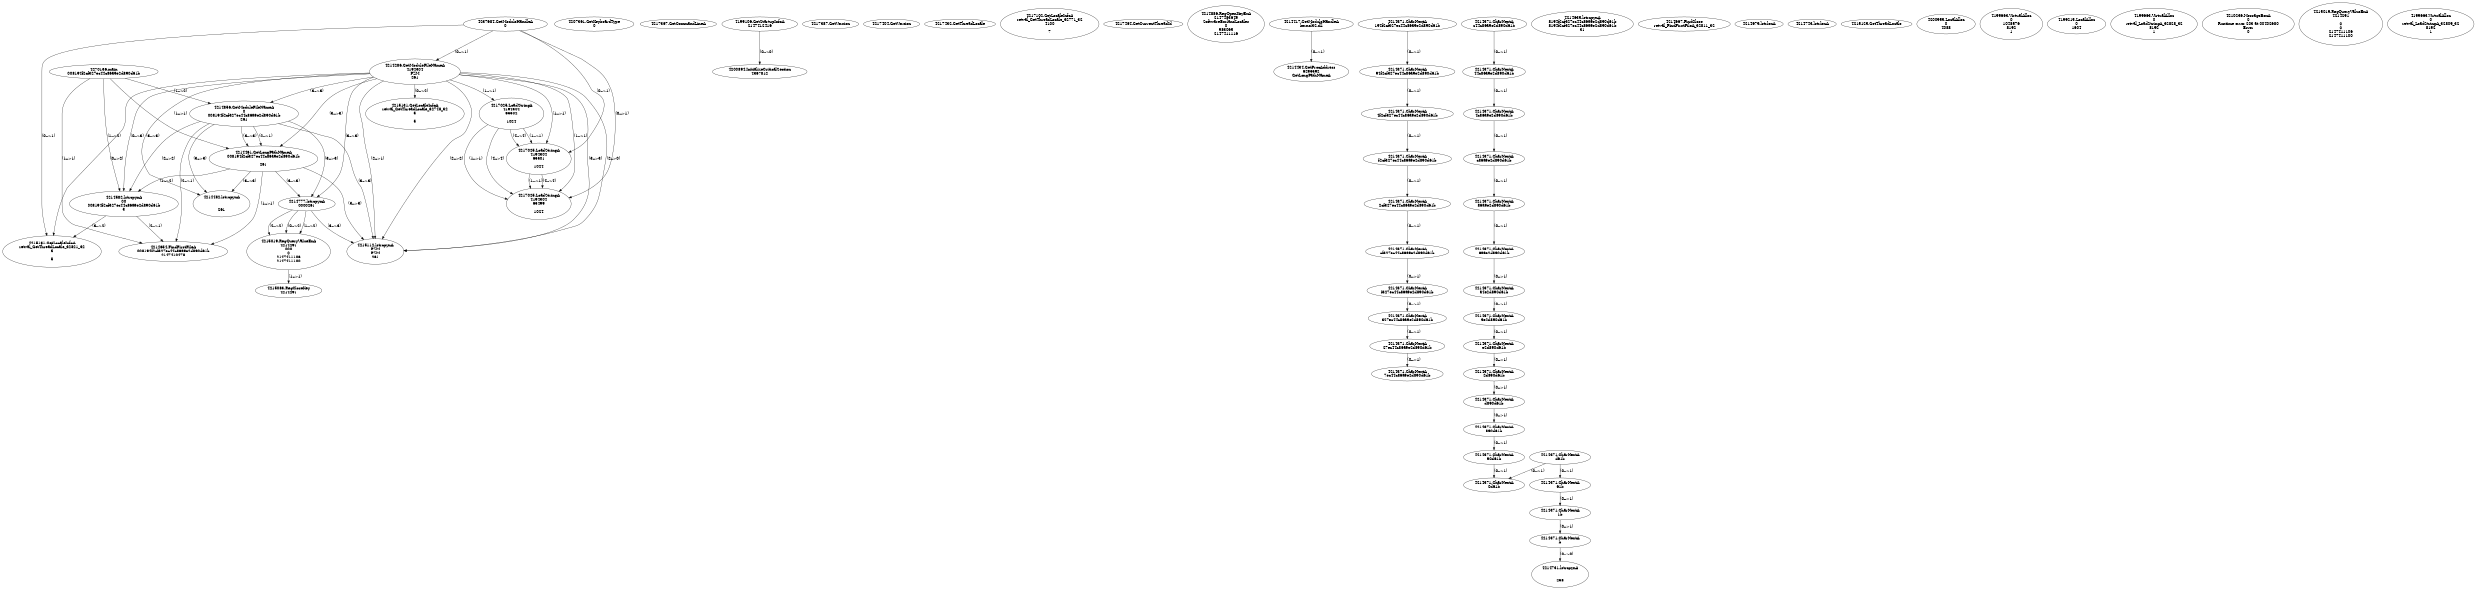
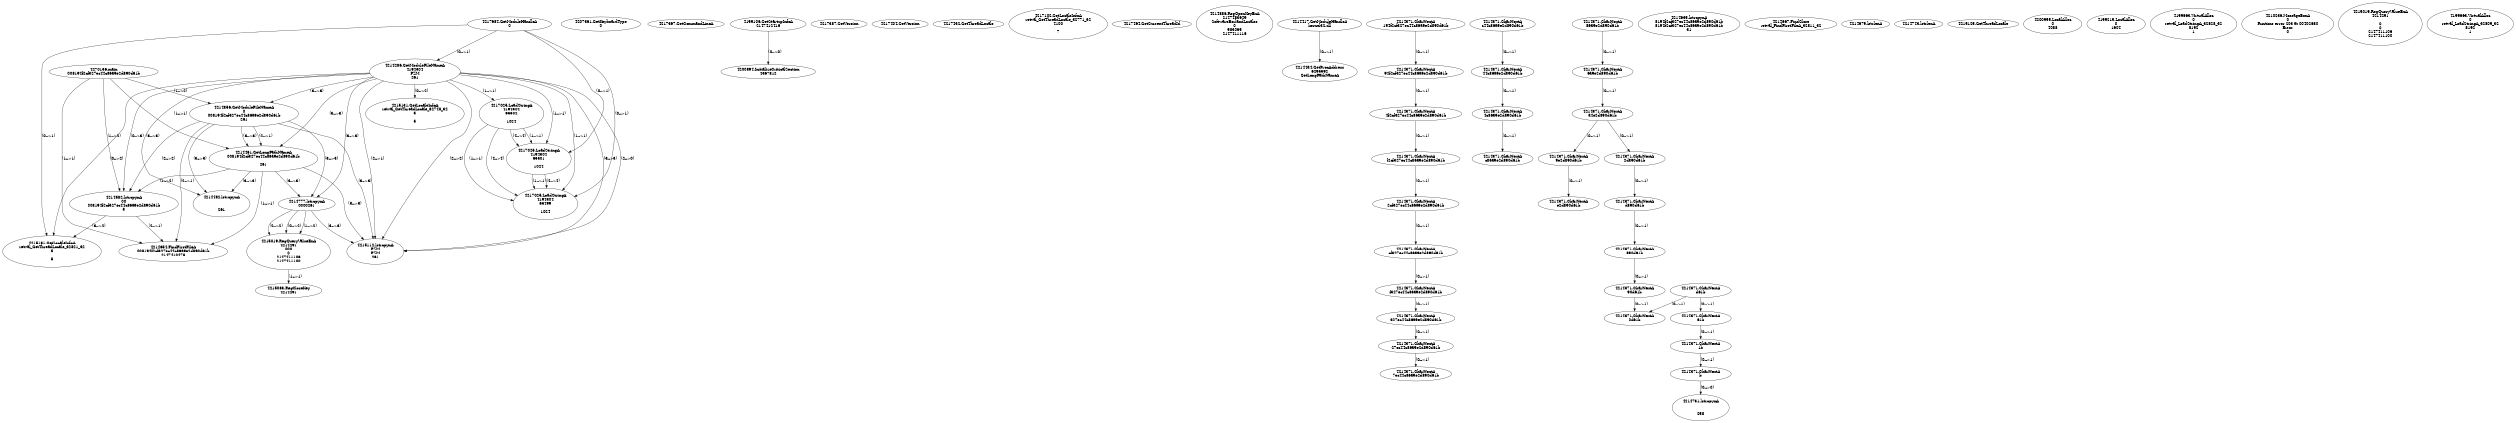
  digraph {
    n1 [label="4270136.main\n008194f2cf327ec44c86a9e2d890d61b"]
    n2 [label="4214856.GetModuleFileNameA\n0\n008194f2cf327ec44c86a9e2d890d61b\n261"]
    n3 [label="4214461.GetLongPathNameA\n008194f2cf327ec44c86a9e2d890d61b\n\n261"]
    n4 [label="4214582.lstrcpynA\n00\n008194f2cf327ec44c86a9e2d890d61b\n3"]
    n5 [label="4214654.FindFirstFileA\n008194f2cf327ec44c86a9e2d890d61b\n2147410478"]
    n6 [label="4214777.lstrcpynA\n0000261"]
    n7 [label="4215112.lstrcpynA\nPZM\nPZM\n261"]
    n8 [label="4214482.lstrcpynA\n\n\n261"]
    n9 [label="4215131.GetLocaleInfoA\nretval_GetThreadLocale_32821_32\n3\n\n5"]
-   n10 [label="4237684.GetModuleHandleA\n0"]
+   n10 [label="4217684.GetModuleHandleA\n0"]
    n11 [label="4214286.GetModuleFileNameA\n4194304\nPZM\n261"]
    n12 [label="4217025.LoadStringA\n4194304\n65501\n\n1024"]
    n13 [label="4217025.LoadStringA\n4194304\n65499\n\n1024"]
    n14 [label="4217025.LoadStringA\n4194304\n65502\n\n1024"]
    n15 [label="4215131.GetLocaleInfoA\nretval_GetThreadLocale_32748_32\n3\n\n5"]
    n16 [label="4207361.GetKeyboardType\n0"]
    n17 [label="4217367.GetCommandLineA\n"]
    n18 [label="4199106.GetStartupInfoA\n2147412416"]
    n19 [label="4200894.InitializeCriticalSection\n4367812"]
    n20 [label="4217387.GetVersion\n"]
    n21 [label="4217404.GetVersion\n"]
    n22 [label="4217432.GetThreadLocale\n"]
    n23 [label="4217102.GetLocaleInfoA\nretval_GetThreadLocale_32771_32\n4100\n\n7"]
    n24 [label="4217464.GetCurrentThreadId\n"]
    n25 [label="4215019.RegQueryValueExA\n4214291\n000\n0\n2147411106\n2147411100"]
    n26 [label="4214886.RegOpenKeyExA\n2147483649\nSoftware\Borland\Locales\n0\n983065\n2147411116"]
    n27 [label="4214417.GetModuleHandleA\nkernel32.dll"]
    n28 [label="4214434.GetProcAddress\n6295592\nGetLongPathNameA"]
    n29 [label="4214371.CharNextA\n194f2cf327ec44c86a9e2d890d61b"]
    n30 [label="4214371.CharNextA\n94f2cf327ec44c86a9e2d890d61b"]
    n31 [label="4214371.CharNextA\n4f2cf327ec44c86a9e2d890d61b"]
    n32 [label="4214371.CharNextA\nf2cf327ec44c86a9e2d890d61b"]
    n33 [label="4214371.CharNextA\n2cf327ec44c86a9e2d890d61b"]
    n34 [label="4214371.CharNextA\ncf327ec44c86a9e2d890d61b"]
    n35 [label="4214371.CharNextA\nf327ec44c86a9e2d890d61b"]
    n36 [label="4214371.CharNextA\n327ec44c86a9e2d890d61b"]
    n37 [label="4214371.CharNextA\n27ec44c86a9e2d890d61b"]
    n38 [label="4214371.CharNextA\n7ec44c86a9e2d890d61b"]
    n39 [label="4214371.CharNextA\nc44c86a9e2d890d61b"]
    n40 [label="4214371.CharNextA\n44c86a9e2d890d61b"]
    n41 [label="4214371.CharNextA\n4c86a9e2d890d61b"]
    n42 [label="4214371.CharNextA\nc86a9e2d890d61b"]
    n43 [label="4214371.CharNextA\n86a9e2d890d61b"]
    n44 [label="4214371.CharNextA\n6a9e2d890d61b"]
    n45 [label="4214371.CharNextA\na4e2d890d61b"]
    n46 [label="4214371.CharNextA\n9e2d890d61b"]
    n47 [label="4214371.CharNextA\ne2d890d61b"]
    n48 [label="4214371.CharNextA\n2d890d61b"]
    n49 [label="4214371.CharNextA\nd890d61b"]
    n50 [label="4214371.CharNextA\n890d61b"]
    n51 [label="4214371.CharNextA\n90d61b"]
    n52 [label="4214371.CharNextA\n0d61b"]
    n53 [label="4214371.CharNextA\nd61b"]
    n54 [label="4214371.CharNextA\n61b"]
    n55 [label="4214371.CharNextA\n1b"]
    n56 [label="4214371.CharNextA\nb"]
    n57 [label="4214731.lstrcpynA\n\n\n258"]
    n58 [label="4214635.lstrcpynA\n8194f2cf327ec44c86a9e2d890d61b\n8194f2cf327ec44c86a9e2d890d61b\n31"]
    n59 [label="4214667.FindClose\nretval_FindFirstFileA_32811_32"]
    n60 [label="4214679.lstrlenA\n"]
    n61 [label="4214743.lstrlenA\n"]
    n62 [label="4215083.RegCloseKey\n4214291"]
    n63 [label="4215125.GetThreadLocale\n"]
    n64 [label="4200955.LocalAlloc\n0\n4088"]
-   n65 [label="4199663.VirtualAlloc\n0\n1048576\n8192\n1"]
    n66 [label="4199215.LocalAlloc\n0\n1604"]
    n67 [label="4199663.VirtualAlloc\n0\nretval_LoadStringA_32828_32\n8192\n1"]
    n68 [label="4210236.MessageBoxA\n0\nRuntime error 203 at 00402680\nError\n0"]
    n69 [label="4215019.RegQueryValueExA\n4214291\n\n0\n0\n2147411106\n2147411100"]
    n70 [label="4199663.VirtualAlloc\n0\nretval_LoadStringA_32809_32\n8192\n1"]
    n1 -> n2 [label="(1-->2)"]
    n1 -> n3 [label="(1-->1)"]
    n1 -> n4 [label="(1-->2)"]
    n1 -> n5 [label="(1-->1)"]
    n2 -> n3 [label="(2-->1)"]
    n2 -> n3 [label="(3-->3)"]
    n2 -> n4 [label="(2-->2)"]
    n2 -> n5 [label="(2-->1)"]
    n2 -> n6 [label="(3-->3)"]
    n2 -> n7 [label="(3-->3)"]
    n2 -> n8 [label="(3-->3)"]
    n3 -> n4 [label="(1-->2)"]
    n3 -> n5 [label="(1-->1)"]
    n3 -> n6 [label="(3-->3)"]
    n3 -> n7 [label="(3-->3)"]
    n3 -> n8 [label="(3-->3)"]
    n4 -> n5 [label="(2-->1)"]
    n4 -> n9 [label="(3-->2)"]
    n6 -> n7 [label="(3-->3)"]
    n6 -> n25 [label="(1-->2)"]
    n6 -> n25 [label="(2-->2)"]
    n6 -> n25 [label="(0-->2)"]
    n10 -> n9 [label="(0-->1)"]
    n10 -> n11 [label="(0-->1)"]
    n10 -> n12 [label="(0-->1)"]
    n10 -> n13 [label="(0-->1)"]
    n11 -> n2 [label="(3-->3)"]
    n11 -> n3 [label="(3-->3)"]
    n11 -> n4 [label="(0-->3)"]
    n11 -> n6 [label="(3-->3)"]
    n11 -> n7 [label="(2-->1)"]
    n11 -> n7 [label="(2-->2)"]
    n11 -> n7 [label="(3-->3)"]
    n11 -> n7 [label="(2-->0)"]
    n11 -> n8 [label="(3-->3)"]
    n11 -> n9 [label="(0-->2)"]
    n11 -> n12 [label="(1-->1)"]
    n11 -> n13 [label="(1-->1)"]
    n11 -> n14 [label="(1-->1)"]
    n11 -> n15 [label="(0-->2)"]
    n12 -> n13 [label="(1-->1)"]
    n12 -> n13 [label="(4-->4)"]
    n14 -> n12 [label="(1-->1)"]
    n14 -> n12 [label="(4-->4)"]
    n14 -> n13 [label="(1-->1)"]
    n14 -> n13 [label="(4-->4)"]
    n18 -> n19 [label="(0-->0)"]
    n25 -> n62 [label="(1-->1)"]
    n27 -> n28 [label="(0-->1)"]
    n29 -> n30 [label="(0-->1)"]
    n30 -> n31 [label="(0-->1)"]
    n31 -> n32 [label="(0-->1)"]
    n32 -> n33 [label="(0-->1)"]
    n33 -> n34 [label="(0-->1)"]
    n34 -> n35 [label="(0-->1)"]
    n35 -> n36 [label="(0-->1)"]
    n36 -> n37 [label="(0-->1)"]
    n37 -> n38 [label="(0-->1)"]
    n39 -> n40 [label="(0-->1)"]
    n40 -> n41 [label="(0-->1)"]
    n41 -> n42 [label="(0-->1)"]
-   n42 -> n43 [label="(0-->1)"]
    n43 -> n44 [label="(0-->1)"]
    n44 -> n45 [label="(0-->1)"]
    n45 -> n46 [label="(0-->1)"]
    n46 -> n47 [label="(0-->1)"]
-   n47 -> n48 [label="(0-->1)"]
+   n45 -> n48 [label="(0-->1)"]
    n48 -> n49 [label="(0-->1)"]
    n49 -> n50 [label="(0-->1)"]
    n50 -> n51 [label="(0-->1)"]
    n51 -> n52 [label="(0-->1)"]
    n53 -> n52 [label="(0-->1)"]
    n53 -> n54 [label="(0-->1)"]
    n54 -> n55 [label="(0-->1)"]
    n55 -> n56 [label="(0-->1)"]
    n56 -> n57 [label="(0-->0)"]
  }
